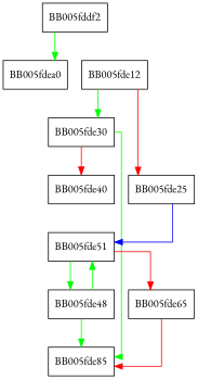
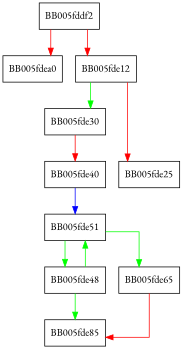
  digraph {
    fontname="EB Garamond"
    splines=ortho
    node [fontname="EB Garamond" shape=box]
    edge [color=green fontname="EB Garamond"]
    n1 [label=BB005fddf2]
    BB005fdea0
    BB005fde12
    BB005fde30
    n5 [label=BB005fde25]
    BB005fde85
    BB005fde40
    BB005fde51
    BB005fde48
    BB005fde65
-   n1 -> BB005fdea0
+   n1 -> BB005fdea0 [color=red]
+   n1 -> BB005fde12 [color=red]
    BB005fde12 -> BB005fde30
    BB005fde12 -> n5 [color=red]
-   BB005fde30 -> BB005fde85
    BB005fde30 -> BB005fde40 [color=red]
-   n5 -> BB005fde51 [color=blue]
+   BB005fde40 -> BB005fde51 [color=blue]
    BB005fde51 -> BB005fde48
-   BB005fde51 -> BB005fde65 [color=red]
+   BB005fde51 -> BB005fde65
    BB005fde48 -> BB005fde85
    BB005fde48 -> BB005fde51
    BB005fde65 -> BB005fde85 [color=red]
  }
